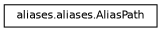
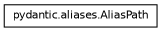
  digraph {
    rankdir=LR
-   n1 [color=black fillcolor=white fontname=Helvetica fontsize=10 height=0.2 label="aliases.aliases.AliasPath" shape=record style=filled width=0.4]
+   n1 [color=black fillcolor=white fontname=Helvetica fontsize=10 height=0.2 label="pydantic.aliases.AliasPath" shape=record style=filled width=0.4]
  }
